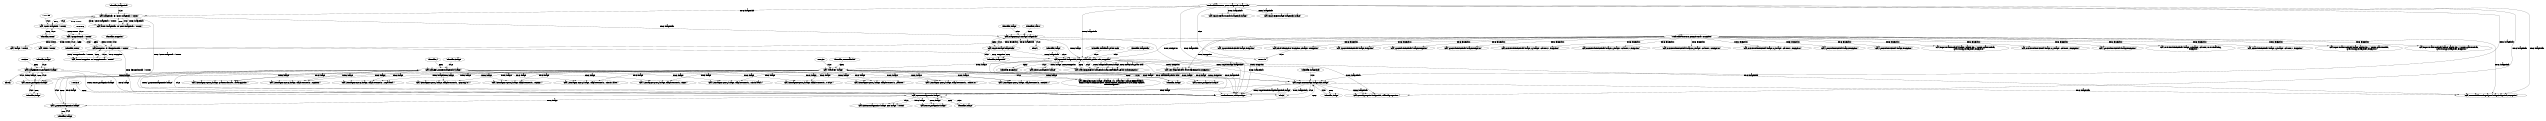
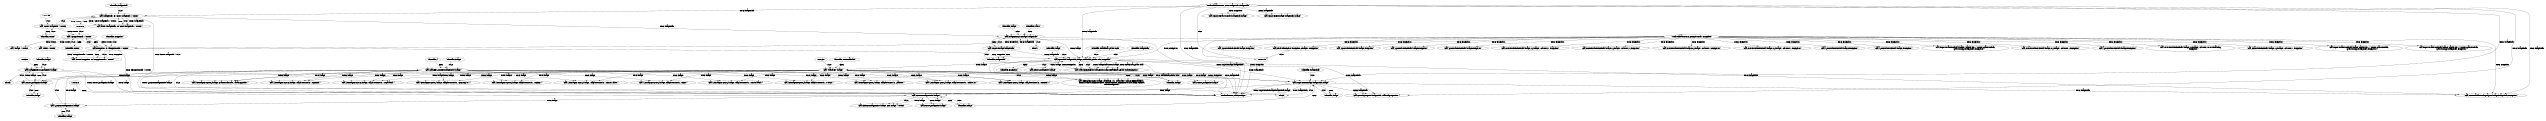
  digraph {
    n1 [label="(Call,image=DestroyImageList(image))"]
    n2 [label="(Call,DestroyImageList(image))"]
    n3 [label="(Block,)"]
    n4 [label="(MethodReturn,static Image *)"]
    n5 [label="(Identifier,image)"]
    n6 [label="(Call,image=SyncNextImageInList(image))"]
    n7 [label="(Call,SyncNextImageInList(image))"]
    n8 [label="(Call,AcquireNextImage(image_info,image))"]
    n9 [label="(Call,SetImageProperty(image,\"tiff:photometric\",\"MASK\"))"]
    n10 [label="(Call,SetImageProperty(image,\"tiff:photometric\",\"min-is-black\"))"]
    n11 [label="(Call,SetImageProperty(image,\"tiff:photometric\",\"CIELAB\"))"]
    n12 [label="(Call,SetImageProperty(image,\"tiff:photometric\",\"YCBCR\"))"]
    n13 [label="(Call,SetImageProperty(image,\"tiff:photometric\",\"CIE Log2(L)\"))"]
    n14 [label="(Call,SetImageProperty(image,\"tiff:photometric\",\"unknown\"))"]
    n15 [label="(Call,SetImageProperty(image,\"tiff:photometric\",\"separated\"))"]
    n16 [label="(Block,)"]
    n17 [label="(Call,SetImageProperty(image,\"tiff:photometric\",\"palette\"))"]
    n18 [label="(Call,SetImageProperty(image,\"quantum:format\",\"floating-point\"))"]
    n19 [label="(Call,SetImageProperty(image,\"tiff:photometric\",\"min-is-white\"))"]
    n20 [label="(Call,SetImageProperty(image,\"tiff:photometric\",\"LOGLUV\"))"]
    n21 [label="(Call,SetImageProperty(image,\"tiff:photometric\",\"RGB\"))"]
    n22 [label="(Identifier,image)"]
    n23 [label="(Call,GetNextImageInList(image))"]
    n24 [label="(Call,TIFFReadPhotoshopLayers(image,image_info,exception))"]
    n25 [label="(Identifier,image)"]
    n26 [label="(Call,GetImageOption(image_info,\"tiff:exif-properties\"))"]
    n27 [label="(Call,DestroyImageList(image))"]
    n28 [label="(Identifier,image)"]
    n29 [label="(Call,GetNextImageInList(image) == (Image *) NULL)"]
    n30 [label="(Call,OpenBlob(image_info,image,ReadBinaryBlobMode,exception))"]
    n31 [label="(Call,(thandle_t) image)"]
    n32 [label="(Identifier,exception)"]
    n33 [label="(Call,DestroyImageList(image))"]
    n34 [label="(Call,status=OpenBlob(image_info,image,ReadBinaryBlobMode,exception))"]
-   n35 [label="(Call,SetMagickThreadValue(tiff_exception,exception))"]
    n36 [label="(Call,TIFFClientOpen(image->filename,\"rb\",(thandle_t) image,TIFFReadBlob,\n    TIFFWriteBlob,TIFFSeekBlob,TIFFCloseBlob,TIFFGetBlobSize,TIFFMapBlob,\n    TIFFUnmapBlob))"]
    n37 [label="(Identifier,image)"]
    n38 [label="(Call,DestroyImageList(image))"]
    n39 [label="(Call,AcquireImage(image_info))"]
    n40 [label="(Call,image=AcquireImage(image_info))"]
    n41 [label="(Identifier,image_info)"]
    n42 [label="(Block,)"]
    n43 [label="(Call,image_info != (const ImageInfo *) NULL)"]
    n44 [label="(Call,(const ImageInfo *) NULL)"]
    n45 [label="(Call,assert(image_info != (const ImageInfo *) NULL))"]
    n46 [label="(Call,(ExceptionInfo *) NULL)"]
    n47 [label="(Identifier,NULL)"]
    n48 [label="(MethodParameterIn,const ImageInfo *image_info)"]
    n49 [label="(Call,AcquireQuantumInfo(image_info,image))"]
    n50 [label="(Call,AcquireNextImage(image_info,image))"]
    1000115
    n52 [label="(Call,exception != (ExceptionInfo *) NULL)"]
    n53 [label="(Identifier,NULL)"]
    n54 [label="(Call,(Image *) NULL)"]
    n55 [label="(Call,(TIFF *) NULL)"]
    n56 [label="(Call,assert(exception != (ExceptionInfo *) NULL))"]
    n57 [label="(MethodParameterIn,ExceptionInfo *exception)"]
    n58 [label="(Call,QueueAuthenticPixels(image,0,y,image->columns,1,exception))"]
    n59 [label="(Call,SyncAuthenticPixels(image,exception))"]
    n60 [label="(Call,QueueAuthenticPixels(image,0,y,image->columns,rows_remaining,\n            exception))"]
    n61 [label="(Call,InheritException(exception,&image->exception))"]
    n62 [label="(Call,GetAuthenticPixels(image,0,y,image->columns,1,exception))"]
    n63 [label="(Call,ImportQuantumPixels(image,(CacheView *) NULL,quantum_info,\n            quantum_type,tiff_pixels,exception))"]
    n64 [label="(Call,ImportQuantumPixels(image,(CacheView *) NULL,quantum_info,\n            quantum_type,tiff_pixels,exception))"]
    n65 [label="(Call,SyncAuthenticPixels(image,exception))"]
    n66 [label="(Call,SyncAuthenticPixels(image,exception))"]
    n67 [label="(Call,SyncAuthenticPixels(image,exception))"]
    n68 [label="(Call,SyncAuthenticPixels(image,exception))"]
    n69 [label="(Call,QueueAuthenticPixels(image,0,y,image->columns,1,exception))"]
    n70 [label="(Call,QueueAuthenticPixels(image,0,y,image->columns,1,exception))"]
    n71 [label="(Call,QueueAuthenticPixels(image,0,y,image->columns,1,exception))"]
    n72 [label="(Call,QueueAuthenticPixels(image,0,y,image->columns,1,exception))"]
    n73 [label="(Call,SyncAuthenticPixels(image,exception))"]
    n74 [label="(Call,SyncAuthenticPixels(image,exception))"]
    n75 [label="(Call,ImportQuantumPixels(image,(CacheView *) NULL,quantum_info,\n              quantum_type,tiff_pixels,exception))"]
    n76 [label="(Identifier,ReadBinaryBlobMode)"]
    n77 [label="(Identifier,image_info)"]
    n78 [label="(Identifier,TIFFReadBlob)"]
    n79 [label="(Identifier,image)"]
    n80 [label="(Identifier,status)"]
    n81 [label="(Identifier,image_info)"]
    n82 [label="(Identifier,i)"]
    n83 [label="(Identifier,image)"]
    n84 [label="(Identifier,exception)"]
    n85 [label="(Identifier,image)"]
    n86 [label="(Identifier,image_info)"]
    n87 [label="(Identifier,image)"]
    1000308
    1000318
    1000159
    1000186
    1000231
    n1 -> n2 [label="CFG: "]
    n1 -> n3 [label="AST: "]
    n1 -> n4 [label="DDG: DestroyImageList(image)"]
    n1 -> n4 [label="DDG: image"]
    n2 -> n1 [label="AST: "]
    n2 -> n1 [label="DDG: image"]
    n2 -> n5 [label="CFG: "]
    n5 -> n2 [label="AST: "]
    n6 -> n2 [label="DDG: image"]
    n6 -> n4 [label="DDG: SyncNextImageInList(image)"]
-   n6 -> n7 [label="CFG: "]
    n6 -> n8 [label="DDG: image"]
    n6 -> n9 [label="DDG: image"]
    n6 -> n10 [label="DDG: image"]
    n6 -> n11 [label="DDG: image"]
    n6 -> n12 [label="DDG: image"]
    n6 -> n13 [label="DDG: image"]
    n6 -> n14 [label="DDG: image"]
    n6 -> n15 [label="DDG: image"]
    n6 -> n16 [label="AST: "]
    n6 -> n17 [label="DDG: image"]
    n6 -> n18 [label="DDG: image"]
    n6 -> n19 [label="DDG: image"]
    n6 -> n20 [label="DDG: image"]
    n6 -> n21 [label="DDG: image"]
    n7 -> n6 [label="AST: "]
    n7 -> n6 [label="DDG: image"]
    n7 -> n22 [label="CFG: "]
    n8 -> n4 [label="DDG: AcquireNextImage(image_info,image)"]
    n8 -> n4 [label="DDG: image_info"]
    n8 -> n16 [label="AST: "]
    n8 -> n23 [label="DDG: image"]
    n8 -> n24 [label="DDG: image_info"]
    n8 -> n25 [label="CFG: "]
    n8 -> n26 [label="DDG: image_info"]
    n22 -> n7 [label="AST: "]
    n23 -> n7 [label="DDG: image"]
    n23 -> n27 [label="DDG: image"]
    n23 -> n28 [label="CFG: "]
    n23 -> n29 [label="AST: "]
    n23 -> n29 [label="DDG: image"]
    n25 -> n8 [label="AST: "]
    n28 -> n8 [label="CFG: "]
    n28 -> n23 [label="AST: "]
    n30 -> n4 [label="DDG: image_info"]
    n30 -> n4 [label="DDG: ReadBinaryBlobMode"]
    n30 -> n4 [label="DDG: exception"]
    n30 -> n8 [label="DDG: image_info"]
    n30 -> n24 [label="DDG: image_info"]
    n30 -> n26 [label="DDG: image_info"]
    n30 -> n31 [label="DDG: image"]
    n30 -> n32 [label="CFG: "]
    n30 -> n33 [label="DDG: image"]
    n30 -> n34 [label="AST: "]
    n30 -> n34 [label="DDG: image_info"]
    n30 -> n34 [label="DDG: image"]
    n30 -> n34 [label="DDG: ReadBinaryBlobMode"]
    n30 -> n34 [label="DDG: exception"]
-   n30 -> n35 [label="DDG: exception"]
    n31 -> n2 [label="DDG: image"]
    n31 -> n8 [label="DDG: image"]
    n31 -> n9 [label="DDG: image"]
    n31 -> n10 [label="DDG: image"]
    n31 -> n11 [label="DDG: image"]
    n31 -> n12 [label="DDG: image"]
    n31 -> n13 [label="DDG: image"]
    n31 -> n14 [label="DDG: image"]
    n31 -> n15 [label="DDG: image"]
    n31 -> n17 [label="DDG: image"]
    n31 -> n18 [label="DDG: image"]
    n31 -> n19 [label="DDG: image"]
    n31 -> n20 [label="DDG: image"]
    n31 -> n21 [label="DDG: image"]
    n31 -> n36 [label="AST: "]
    n31 -> n36 [label="DDG: image"]
    n31 -> n37 [label="CFG: "]
    n31 -> n38 [label="DDG: image"]
    n32 -> n30 [label="AST: "]
    n34 -> n30 [label="CFG: "]
    n37 -> n31 [label="AST: "]
    n39 -> n30 [label="DDG: image_info"]
    n39 -> n40 [label="AST: "]
    n39 -> n40 [label="DDG: image_info"]
    n39 -> n41 [label="CFG: "]
    n40 -> n4 [label="DDG: AcquireImage(image_info)"]
    n40 -> n30 [label="DDG: image"]
    n40 -> n39 [label="CFG: "]
    n40 -> n42 [label="AST: "]
    n41 -> n39 [label="AST: "]
-   n43 -> n4 [label="DDG: (const ImageInfo *) NULL"]
+   n43 -> n4 [label="DDG: (const ImageInfo *) AST"]
    n43 -> n40 [label="DDG: image_info"]
-   n43 -> n44 [label="CFG: "]
+   n43 -> 1000186 [label="CFG: "]
    n43 -> n45 [label="AST: "]
    n43 -> n45 [label="DDG: image_info"]
    n43 -> n45 [label="DDG: (const ImageInfo *) NULL"]
    n44 -> n43 [label="AST: "]
    n44 -> n43 [label="DDG: NULL"]
    n44 -> n46 [label="DDG: NULL"]
    n44 -> n47 [label="CFG: "]
    n45 -> n43 [label="CFG: "]
    n46 -> n52 [label="AST: "]
    n46 -> n52 [label="DDG: NULL"]
    n46 -> n53 [label="CFG: "]
    n46 -> n54 [label="DDG: NULL"]
    n46 -> n55 [label="DDG: NULL"]
    n47 -> n44 [label="AST: "]
    n48 -> n4 [label="DDG: image_info"]
    n48 -> n8 [label="DDG: image_info"]
    n48 -> n24 [label="DDG: image_info"]
    n48 -> n26 [label="DDG: image_info"]
    n48 -> n30 [label="DDG: image_info"]
    n48 -> n43 [label="DDG: image_info"]
-   n48 -> n49 [label="DDG: image_info"]
+   n48 -> n49 [label="DDG: exception"]
    n48 -> n50 [label="DDG: image_info"]
    n48 -> 1000115 [label="AST: "]
    n52 -> n4 [label="DDG: (ExceptionInfo *) NULL"]
    n52 -> n30 [label="DDG: exception"]
    n52 -> n46 [label="CFG: "]
    n52 -> n56 [label="AST: "]
    n52 -> n56 [label="DDG: exception"]
    n52 -> n56 [label="DDG: (ExceptionInfo *) NULL"]
    n53 -> n46 [label="AST: "]
    n56 -> n52 [label="CFG: "]
    n57 -> n4 [label="DDG: exception"]
-   n57 -> n24 [label="DDG: image_info"]
+   n57 -> n24 [label="DDG: exception"]
    n57 -> n30 [label="DDG: exception"]
-   n57 -> n35 [label="DDG: exception"]
    n57 -> n52 [label="DDG: exception"]
    n57 -> n58 [label="DDG: exception"]
    n57 -> n59 [label="DDG: exception"]
    n57 -> n60 [label="DDG: exception"]
    n57 -> n61 [label="DDG: exception"]
    n57 -> n62 [label="DDG: exception"]
    n57 -> n63 [label="DDG: exception"]
    n57 -> n64 [label="DDG: exception"]
    n57 -> n65 [label="DDG: exception"]
    n57 -> n66 [label="DDG: exception"]
    n57 -> n67 [label="DDG: exception"]
    n57 -> n68 [label="DDG: exception"]
    n57 -> n69 [label="DDG: exception"]
    n57 -> n70 [label="DDG: exception"]
    n57 -> n71 [label="DDG: exception"]
    n57 -> n72 [label="DDG: exception"]
    n57 -> n73 [label="DDG: exception"]
    n57 -> n74 [label="DDG: exception"]
    n57 -> n75 [label="DDG: exception"]
    n61 -> 1000115 [label="AST: "]
    n76 -> n30 [label="AST: "]
    n77 -> n30 [label="AST: "]
    n78 -> n31 [label="CFG: "]
    n79 -> n6 [label="AST: "]
    n80 -> n40 [label="CFG: "]
    n81 -> n43 [label="AST: "]
    n82 -> n6 [label="CFG: "]
    n83 -> n1 [label="AST: "]
    n84 -> n52 [label="AST: "]
    n85 -> n40 [label="AST: "]
    n86 -> n8 [label="AST: "]
    n87 -> n30 [label="AST: "]
    1000308 -> n1 [label="CFG: "]
    1000318 -> n23 [label="CFG: "]
    1000159 -> n44 [label="AST: "]
    1000186 -> n46 [label="AST: "]
    1000231 -> n31 [label="AST: "]
  }
